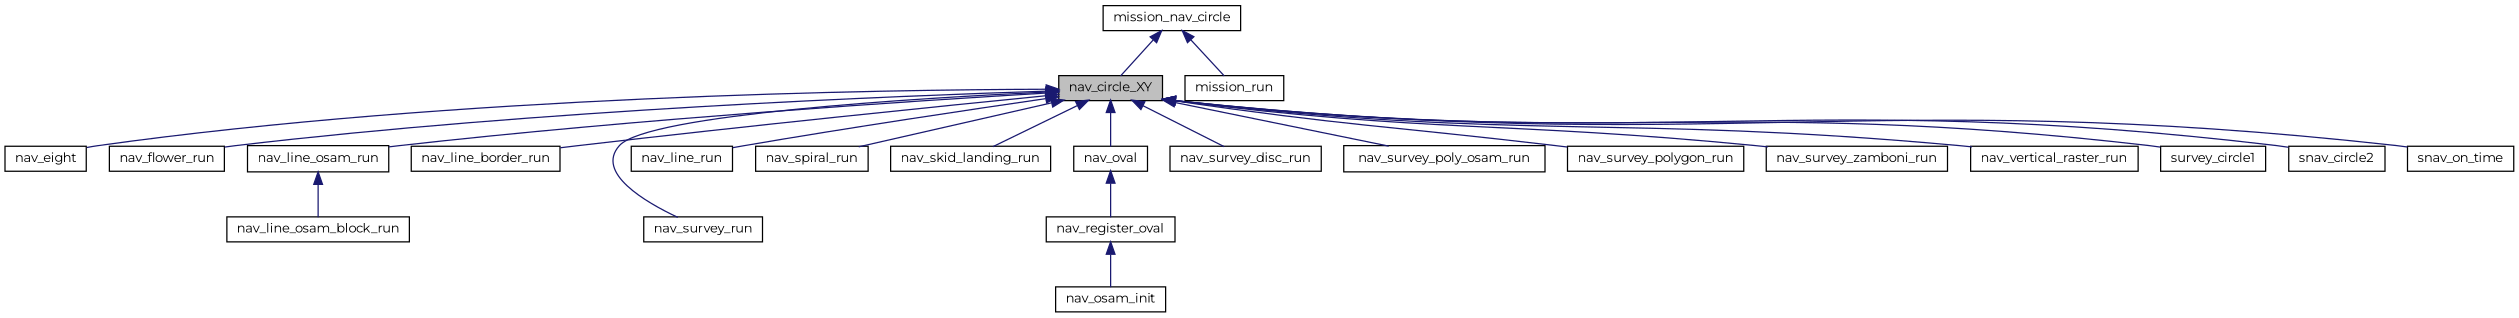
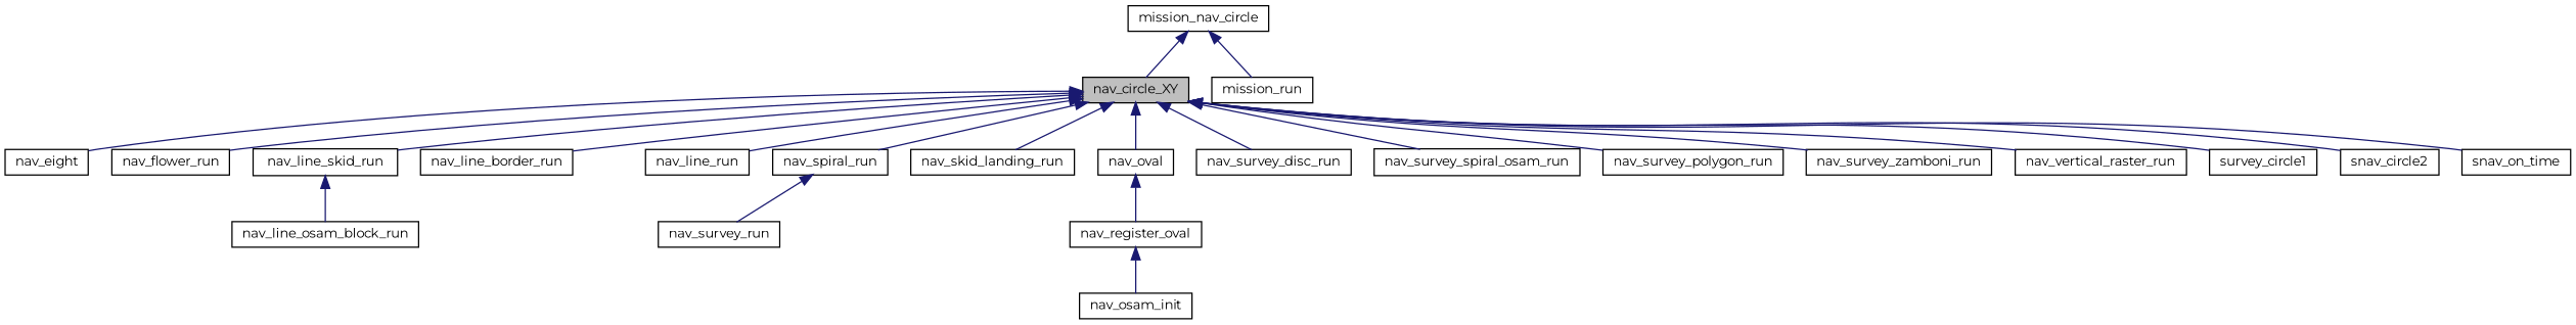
  digraph {
    fontname=Montserrat
    rankdir=TB
    node [color=black fillcolor=white fontname=Montserrat fontsize=10 shape=record style=filled]
    edge [color=midnightblue dir=back fontname=Montserrat fontsize=10 labelfontname=FreeSans labelfontsize=10 style=solid]
    n1 [fillcolor=grey75 fontcolor=black height=0.2 label=nav_circle_XY width=0.4]
    n2 [height=0.2 label=nav_eight width=0.4]
    n3 [height=0.2 label=nav_flower_run width=0.4]
    n4 [height=0.2 label=nav_survey_run width=0.4]
    n5 [height=0.2 label=nav_line_border_run width=0.4]
-   n6 [height=0.2 label=nav_line_osam_run width=0.4]
+   n6 [height=0.2 label=nav_line_skid_run width=0.4]
    n7 [height=0.2 label=nav_line_run width=0.4]
    n8 [height=0.2 label=nav_oval width=0.4]
    n9 [height=0.2 label=nav_skid_landing_run width=0.4]
    n10 [height=0.2 label=nav_spiral_run width=0.4]
    n11 [height=0.2 label=nav_survey_disc_run width=0.4]
-   n12 [height=0.2 label=nav_survey_poly_osam_run width=0.4]
+   n12 [height=0.2 label=nav_survey_spiral_osam_run width=0.4]
    n13 [height=0.2 label=nav_survey_polygon_run width=0.4]
    n14 [height=0.2 label=nav_survey_zamboni_run width=0.4]
    n15 [height=0.2 label=nav_vertical_raster_run width=0.4]
    n16 [height=0.2 label=survey_circle1 width=0.4]
    n17 [height=0.2 label=snav_circle2 width=0.4]
    n18 [height=0.2 label=snav_on_time width=0.4]
    n19 [height=0.2 label=mission_nav_circle width=0.4]
    n20 [height=0.2 label=mission_run width=0.4]
    n21 [height=0.2 label=nav_line_osam_block_run width=0.4]
    n22 [height=0.2 label=nav_register_oval width=0.4]
    n23 [height=0.2 label=nav_osam_init width=0.4]
    n1 -> n2
    n1 -> n3
-   n1 -> n4
+   n10 -> n4
    n1 -> n5
    n1 -> n6
    n1 -> n7
    n1 -> n8
    n1 -> n9
    n1 -> n10
    n1 -> n11
    n1 -> n12
    n1 -> n13
    n1 -> n14
    n1 -> n15
    n1 -> n16
    n1 -> n17
    n1 -> n18
    n6 -> n21
    n8 -> n22
    n19 -> n1
    n19 -> n20
    n22 -> n23
  }
